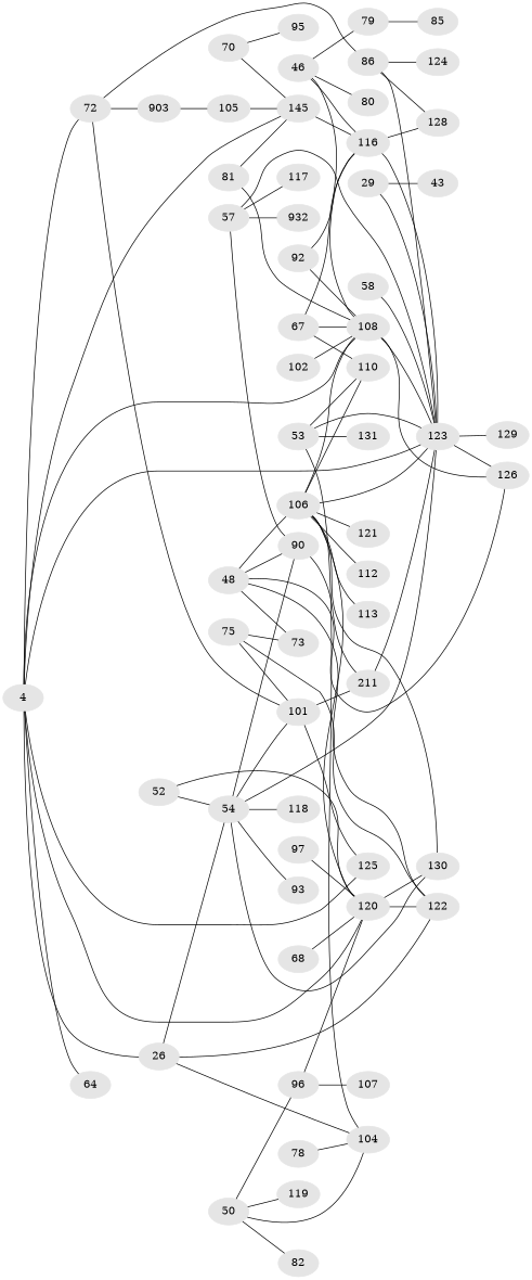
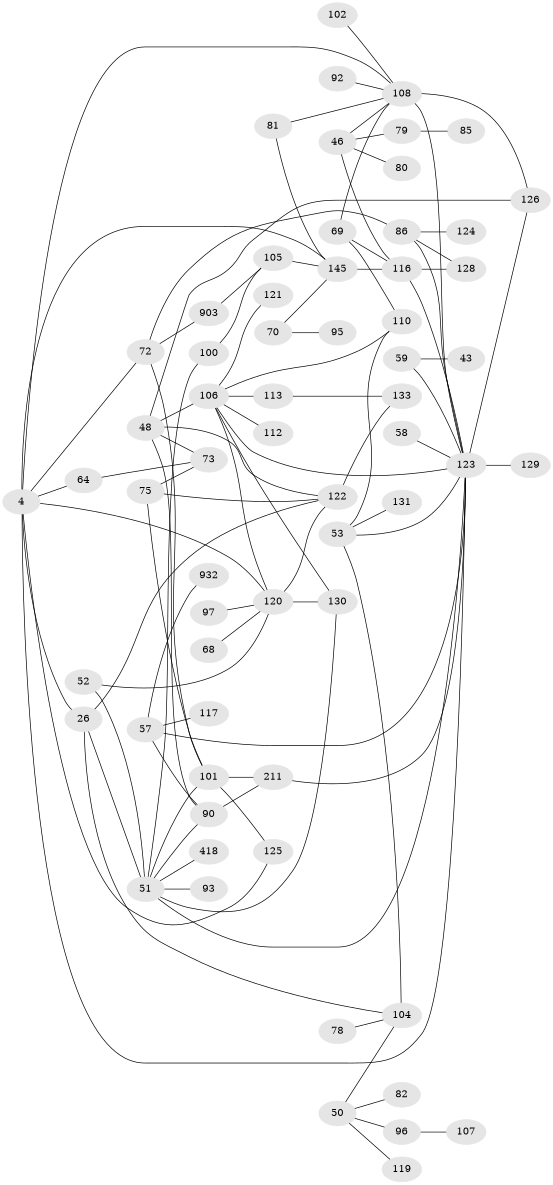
  graph {
    rankdir=LR
    node [color=gray90 style=filled]
    4 [super="+3"]
    26 [super="+5"]
    64
    72
    108 [super="+41+74"]
    n6 [label=145 super="+36"]
    120 [super="+44+88"]
    123 [super="+66+87+2+109"]
    125
-   54 [super="+7+35+19+31"]
+   54 [super="+7+35+19+31" label=51]
    104 [super="+14+34"]
    122 [super="+11+13"]
    73
    101 [super="+63"]
    86
    n16 [label=903]
    126
    116 [super="+16+99+84"]
    130 [super="+91"]
    129
    90 [super="+76+83"]
    93
-   118
-   29
+   100
+   118 [label=418]
+   133
+   29 [label=59]
    43
    46
    79
    80
    85
    128
    48 [super="+20"]
    106 [super="+65+61+98"]
    n35 [label=211]
    110
    112 [super="+94"]
    113
    121
    50 [super="+45"]
    82
    96 [super="+32+38"]
    119
    107
    52 [super="+49"]
    53 [super="+28"]
    131
    105 [super="+60"]
    102 [super="+89"]
    57
    117
    n52 [label=932]
    58
    68
-   69 [label=67]
+   69
    70
    95
    124
    75
    78
    81
    92
    97
    4 -- 26 [weight=2]
    4 -- 64
    4 -- 72
    4 -- 108 [weight=2]
    4 -- n6 [weight=2]
    4 -- 120 [weight=2]
    4 -- 123
    4 -- 125
    26 -- 54
    26 -- 104
    26 -- 122
+   64 -- 73
    72 -- 101
    72 -- 86
    72 -- n16
    108 -- 123
    108 -- 126
    n6 -- 116 [weight=2]
    120 -- 122
    120 -- 130
    123 -- 126
    123 -- 129
    54 -- 123 [weight=5]
    54 -- 101
    54 -- 130
    54 -- 90
    54 -- 93
+   54 -- 100
    54 -- 118
+   122 -- 133
    101 -- 125
    101 -- n35
    86 -- 123
    86 -- 128
    86 -- 124
    n16 -- 105
    116 -- 123 [weight=3]
    116 -- 128
    90 -- n35
+   100 -- 105
    29 -- 123
    29 -- 43
    46 -- 108
    46 -- 116
    46 -- 79
    46 -- 80
    79 -- 85
    48 -- 122
    48 -- 73
    48 -- 126
    48 -- 90
    48 -- 106
-   106 -- 108
    106 -- 120 [weight=2]
    106 -- 123 [weight=3]
    106 -- 130
    106 -- 110
    106 -- 112 [weight=3]
    106 -- 113
    106 -- 121
    n35 -- 123
+   113 -- 133
    50 -- 104
    50 -- 82
    50 -- 96
    50 -- 119
-   96 -- 120
    96 -- 107
    52 -- 120
    52 -- 54
    53 -- 123 [weight=2]
    53 -- 104
    53 -- 110
    53 -- 131
    105 -- n6
    102 -- 108
    57 -- 123
    57 -- 90
    57 -- 117
    57 -- n52
    58 -- 123
    68 -- 120
    69 -- 108 [weight=2]
    69 -- 116
    69 -- 110
    70 -- n6
    70 -- 95
    75 -- 122
    75 -- 73
    75 -- 101
    78 -- 104
    81 -- 108
    81 -- n6
    92 -- 108 [weight=2]
-   92 -- 116
    97 -- 120
  }
